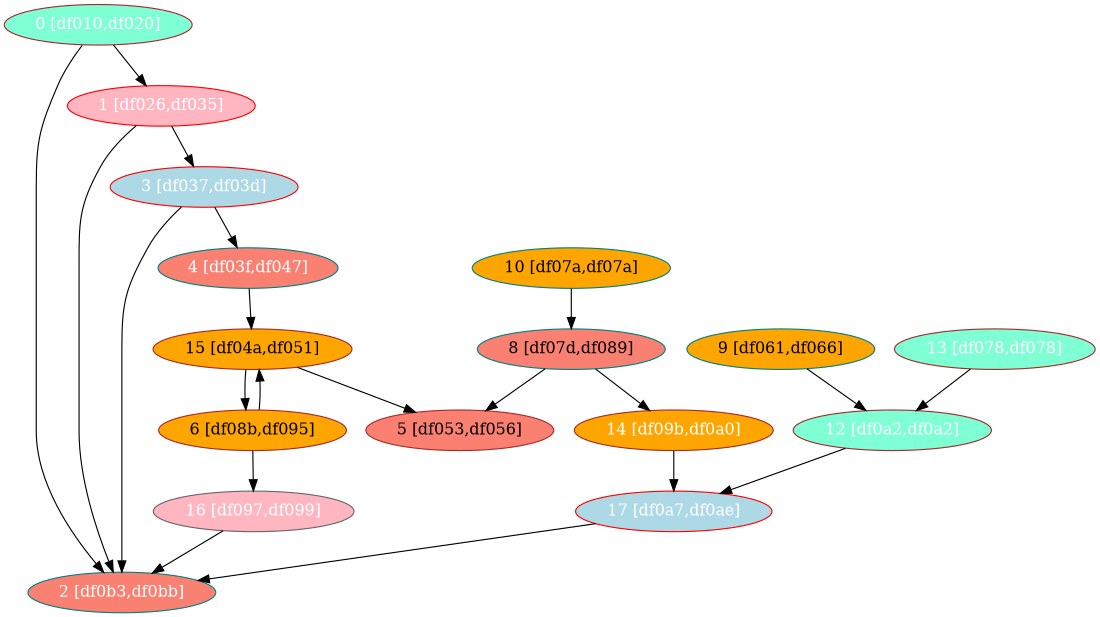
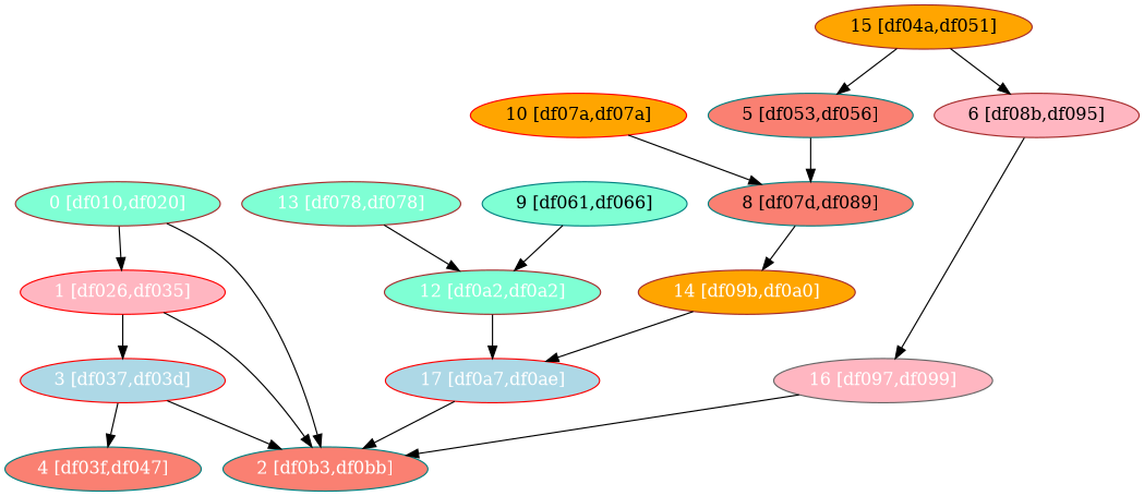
  digraph {
    node [color=brown fillcolor=aquamarine fontcolor="#ffffff" shape=oval style=filled]
    n1 [label="0 [df010,df020]"]
    n2 [color=red fillcolor=lightpink label="1 [df026,df035]"]
    n3 [color=teal fillcolor=salmon label="2 [df0b3,df0bb]"]
    n4 [color=red fillcolor=lightblue label="3 [df037,df03d]"]
    n5 [color=teal fillcolor=salmon label="4 [df03f,df047]"]
    n6 [fillcolor=orange fontcolor="#000000" label="15 [df04a,df051]"]
-   n7 [fillcolor=salmon fontcolor="#000000" label="5 [df053,df056]"]
-   n8 [fillcolor=orange fontcolor="#000000" label="6 [df08b,df095]"]
+   n7 [color=teal fillcolor=salmon fontcolor="#000000" label="5 [df053,df056]"]
+   n8 [fillcolor=lightpink fontcolor="#000000" label="6 [df08b,df095]"]
    n9 [color=teal fillcolor=salmon fontcolor="#000000" label="8 [df07d,df089]"]
    n10 [fillcolor=orange label="14 [df09b,df0a0]"]
    n11 [color=gray40 fillcolor=lightpink label="16 [df097,df099]"]
-   n12 [color=teal fillcolor=orange fontcolor="#000000" label="9 [df061,df066]"]
+   n12 [color=teal fontcolor="#000000" label="9 [df061,df066]"]
    n13 [label="12 [df0a2,df0a2]"]
-   n14 [color=teal fillcolor=orange fontcolor="#000000" label="10 [df07a,df07a]"]
+   n14 [color=red fillcolor=orange fontcolor="#000000" label="10 [df07a,df07a]"]
    n15 [color=red fillcolor=lightblue label="17 [df0a7,df0ae]"]
    n16 [label="13 [df078,df078]"]
    n1 -> n2
    n1 -> n3
    n2 -> n3
    n2 -> n4
    n4 -> n3
    n4 -> n5
-   n5 -> n6
    n6 -> n7
    n6 -> n8
-   n9 -> n7
-   n8 -> n6
+   n7 -> n9
    n8 -> n11
    n9 -> n10
    n10 -> n15
    n11 -> n3
    n12 -> n13
    n13 -> n15
    n14 -> n9
    n15 -> n3
    n16 -> n13
  }
